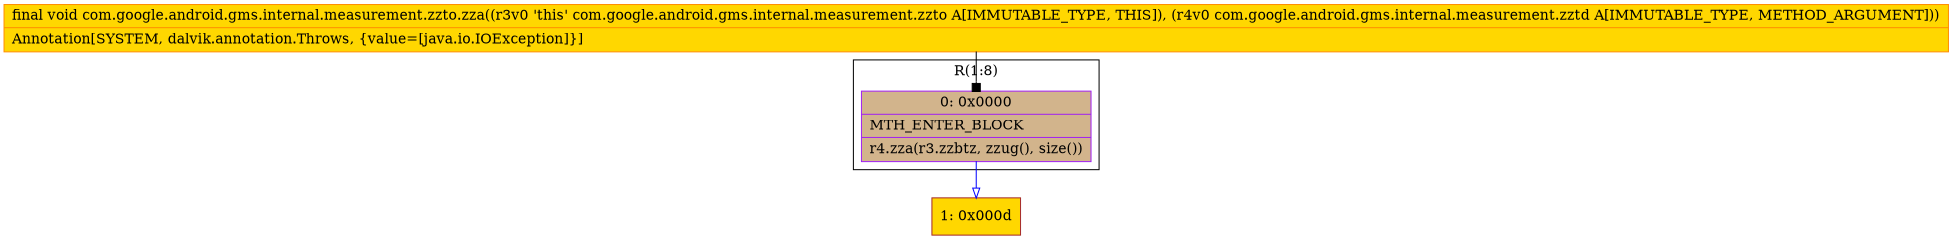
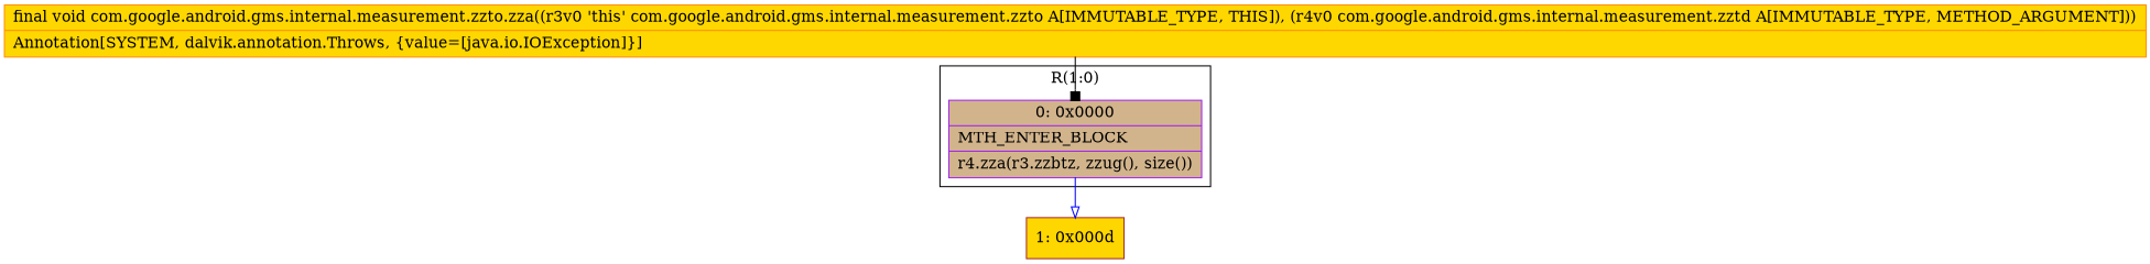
  digraph {
    node [shape=record style=filled fillcolor=gold]
    edge [style=solid]
    n1 [color=purple label="{0\:\ 0x0000|MTH_ENTER_BLOCK\l|r4.zza(r3.zzbtz, zzug(), size())\l}" fillcolor=tan]
    n2 [color=brown label="{1\:\ 0x000d}"]
    n3 [label="{final void com.google.android.gms.internal.measurement.zzto.zza((r3v0 'this' com.google.android.gms.internal.measurement.zzto A[IMMUTABLE_TYPE, THIS]), (r4v0 com.google.android.gms.internal.measurement.zztd A[IMMUTABLE_TYPE, METHOD_ARGUMENT]))  | Annotation[SYSTEM, dalvik.annotation.Throws, \{value=[java.io.IOException]\}]\l}" color=darkorange]
    subgraph cluster_1 {
-     label="R(1:8)"
+     label="R(1:0)"
      n1
    }
    n1 -> n2 [color=blue arrowhead=onormal]
    n3 -> n1 [color=black arrowhead=box]
  }
